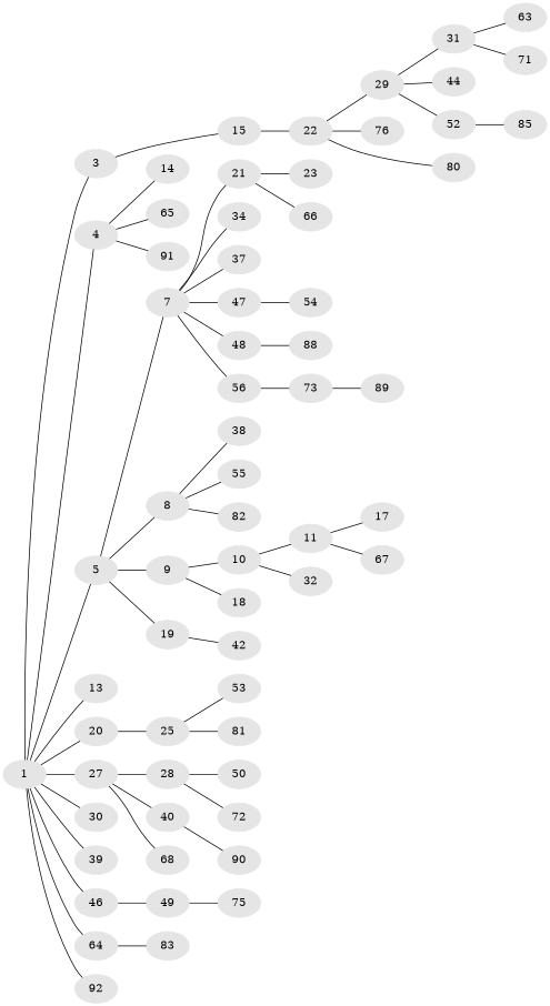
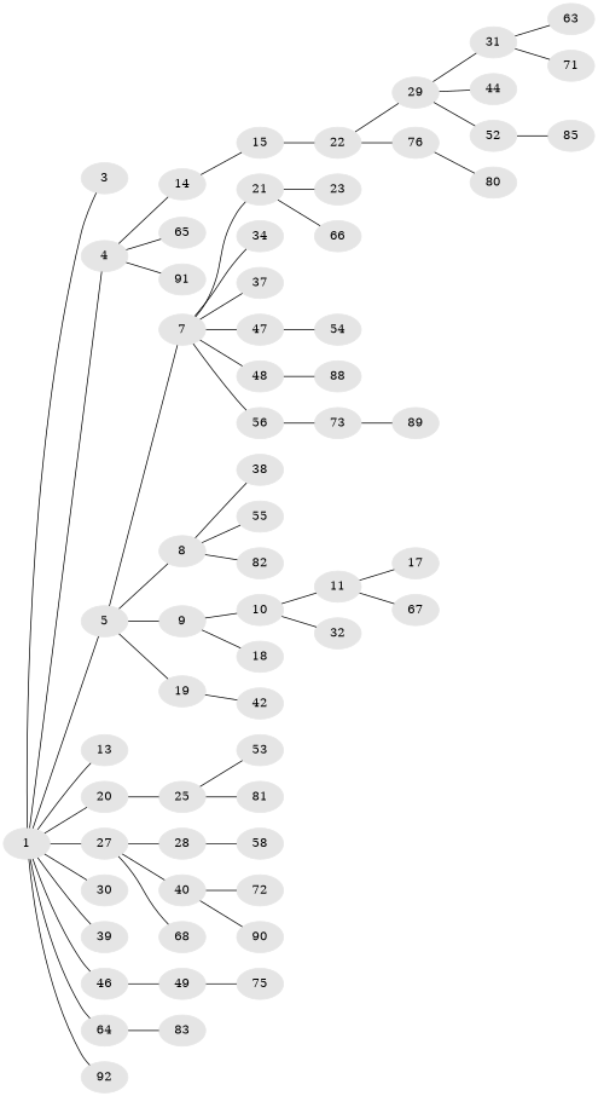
  graph {
    rankdir=LR
    node [color=gray90 style=filled]
    1 [super="+2"]
    3 [super="+24"]
    4 [super="+57"]
    5 [super="+6"]
    13
    20 [super="+26"]
    27 [super="+50"]
    30 [super="+55"]
    39
    46
    64 [super="+74"]
    92
    15
    14
    65
    91
    7 [super="+16"]
    8 [super="+35"]
    9
    19 [super="+36"]
    25 [super="+51"]
    28 [super="+41"]
    40 [super="+43"]
    68
    49 [super="+78"]
    83
    22 [super="+70"]
    21 [super="+33"]
    34 [super="+87"]
    37 [super="+69"]
    47
    48 [super="+79"]
    56 [super="+86"]
    38
    n35 [label=55]
    82
    10 [super="+12"]
    18 [super="+62"]
    42 [super="+61"]
    23
    66
    54
    88
    73
    11
    32
    17
    67
    29
    76
    53 [super="+60"]
    81
    31 [super="+59"]
    44 [super="+84"]
    52 [super="+77"]
    80
-   58 [label=50]
+   58
    72
    90
    63
    71
    85
    75
    89
    1 -- 3
    1 -- 4
    1 -- 5
    1 -- 13
    1 -- 20
    1 -- 27
    1 -- 30
    1 -- 39
    1 -- 46
    1 -- 64
    1 -- 92
-   3 -- 15
+   14 -- 15
    4 -- 14
    4 -- 65
    4 -- 91
    5 -- 7
    5 -- 8
    5 -- 9
    5 -- 19
    20 -- 25
    27 -- 28
    27 -- 40
    27 -- 68
    46 -- 49
    64 -- 83
    15 -- 22
    7 -- 21
    7 -- 34
    7 -- 37
    7 -- 47
    7 -- 48
    7 -- 56
    8 -- 38
    8 -- n35
    8 -- 82
    9 -- 10
    9 -- 18
    19 -- 42
    25 -- 53
    25 -- 81
    28 -- 58
-   28 -- 72
+   40 -- 72
    40 -- 90
    49 -- 75
    22 -- 29
    22 -- 76
    21 -- 23
    21 -- 66
    47 -- 54
    48 -- 88
    56 -- 73
    10 -- 11
    10 -- 32
    73 -- 89
    11 -- 17
    11 -- 67
    29 -- 31
    29 -- 44
    29 -- 52
-   22 -- 80
+   76 -- 80
    31 -- 63
    31 -- 71
    52 -- 85
  }
